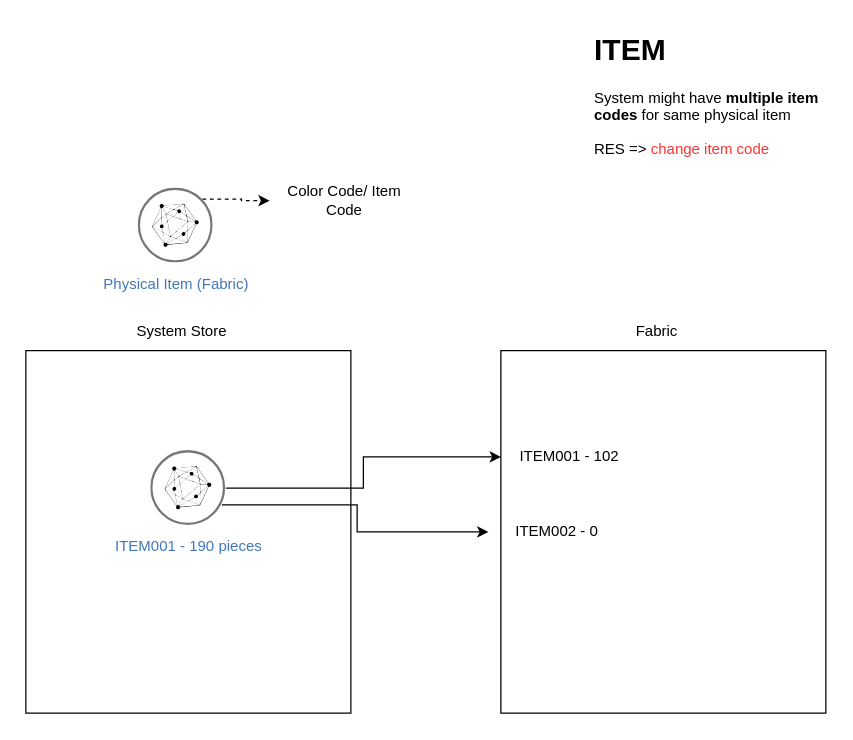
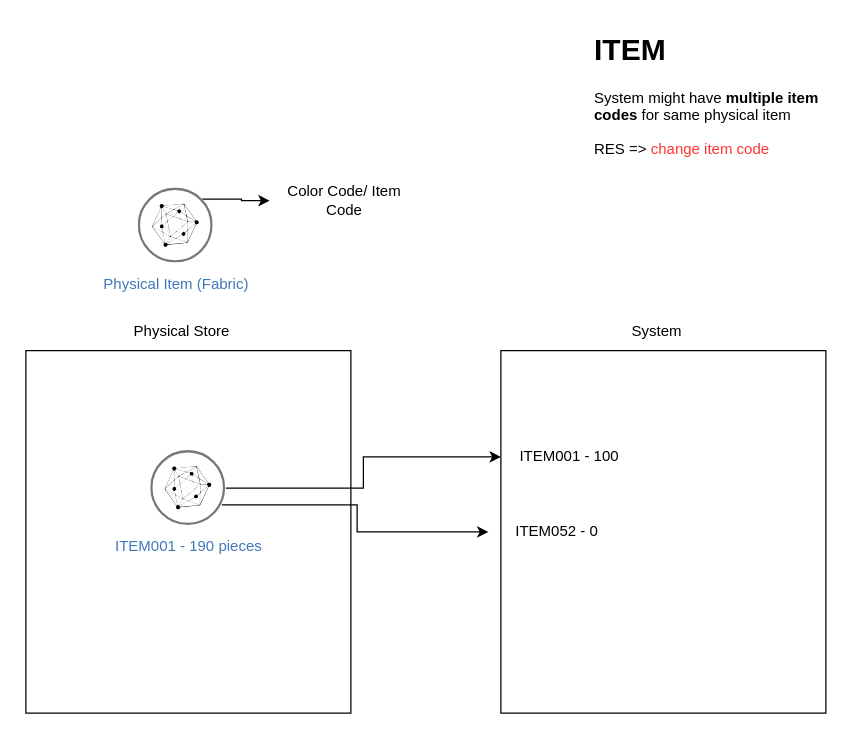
  <mxCell id="0" />
  <mxCell id="1" parent="0" />
- <mxCell id="2" style="edgeStyle=orthogonalEdgeStyle;rounded=0;orthogonalLoop=1;jettySize=auto;html=1;exitX=1;exitY=0;exitDx=0;exitDy=0;dashed=1;" edge="1" parent="1" source="3" target="4"><mxGeometry relative="1" as="geometry" /></mxCell>
+ <mxCell id="2" style="edgeStyle=orthogonalEdgeStyle;rounded=0;orthogonalLoop=1;jettySize=auto;html=1;exitX=1;exitY=0;exitDx=0;exitDy=0;" edge="1" parent="1" source="3" target="4"><mxGeometry relative="1" as="geometry" /></mxCell>
  <mxCell id="3" value="Physical Item (Fabric)" style="aspect=fixed;perimeter=ellipsePerimeter;html=1;align=center;shadow=0;dashed=0;fontColor=#4277BB;labelBackgroundColor=#ffffff;fontSize=12;spacingTop=3;image;image=img/lib/ibm/blockchain/hyperledger_fabric.svg;" vertex="1" parent="1"><mxGeometry x="110" y="150" width="60" height="60" as="geometry" /></mxCell>
  <mxCell id="4" value="Color Code/ Item Code" style="text;html=1;strokeColor=none;fillColor=none;align=center;verticalAlign=middle;whiteSpace=wrap;rounded=0;" vertex="1" parent="1"><mxGeometry x="215" y="145" width="120" height="30" as="geometry" /></mxCell>
  <mxCell id="5" value="" style="rounded=0;whiteSpace=wrap;html=1;" vertex="1" parent="1"><mxGeometry x="20" y="280" width="260" height="290" as="geometry" /></mxCell>
- <mxCell id="6" value="System Store" style="text;html=1;strokeColor=none;fillColor=none;align=center;verticalAlign=middle;whiteSpace=wrap;rounded=0;" vertex="1" parent="1"><mxGeometry x="90" y="250" width="110" height="30" as="geometry" /></mxCell>
+ <mxCell id="6" value="Physical Store" style="text;html=1;strokeColor=none;fillColor=none;align=center;verticalAlign=middle;whiteSpace=wrap;rounded=0;" vertex="1" parent="1"><mxGeometry x="90" y="250" width="110" height="30" as="geometry" /></mxCell>
  <mxCell id="7" value="" style="rounded=0;whiteSpace=wrap;html=1;" vertex="1" parent="1"><mxGeometry x="400" y="280" width="260" height="290" as="geometry" /></mxCell>
- <mxCell id="8" value="Fabric" style="text;html=1;strokeColor=none;fillColor=none;align=center;verticalAlign=middle;whiteSpace=wrap;rounded=0;" vertex="1" parent="1"><mxGeometry x="470" y="250" width="110" height="30" as="geometry" /></mxCell>
+ <mxCell id="8" value="System" style="text;html=1;strokeColor=none;fillColor=none;align=center;verticalAlign=middle;whiteSpace=wrap;rounded=0;" vertex="1" parent="1"><mxGeometry x="470" y="250" width="110" height="30" as="geometry" /></mxCell>
  <mxCell id="9" value="&lt;h1&gt;ITEM&lt;/h1&gt;&lt;p&gt;System might have &lt;b&gt;multiple item codes&lt;/b&gt; for same physical item&lt;/p&gt;&lt;p&gt;RES =&amp;gt; &lt;font color=&quot;#ff3333&quot;&gt;change item code&lt;/font&gt;&lt;/p&gt;" style="text;html=1;strokeColor=none;fillColor=none;spacing=5;spacingTop=-20;whiteSpace=wrap;overflow=hidden;rounded=0;" vertex="1" parent="1"><mxGeometry x="470" y="20" width="190" height="120" as="geometry" /></mxCell>
  <mxCell id="10" style="edgeStyle=orthogonalEdgeStyle;rounded=0;orthogonalLoop=1;jettySize=auto;html=1;" edge="1" parent="1" source="12" target="13"><mxGeometry relative="1" as="geometry" /></mxCell>
  <mxCell id="11" style="edgeStyle=orthogonalEdgeStyle;rounded=0;orthogonalLoop=1;jettySize=auto;html=1;exitX=1;exitY=0.75;exitDx=0;exitDy=0;" edge="1" parent="1" source="12" target="14"><mxGeometry relative="1" as="geometry" /></mxCell>
  <mxCell id="12" value="ITEM001 - 190 pieces" style="aspect=fixed;perimeter=ellipsePerimeter;html=1;align=center;shadow=0;dashed=0;fontColor=#4277BB;labelBackgroundColor=#ffffff;fontSize=12;spacingTop=3;image;image=img/lib/ibm/blockchain/hyperledger_fabric.svg;" vertex="1" parent="1"><mxGeometry x="120" y="360" width="60" height="60" as="geometry" /></mxCell>
- <mxCell id="13" value="ITEM001 - 102" style="text;html=1;strokeColor=none;fillColor=none;align=center;verticalAlign=middle;whiteSpace=wrap;rounded=0;" vertex="1" parent="1"><mxGeometry x="400" y="350" width="110" height="30" as="geometry" /></mxCell>
- <mxCell id="14" value="ITEM002 - 0" style="text;html=1;strokeColor=none;fillColor=none;align=center;verticalAlign=middle;whiteSpace=wrap;rounded=0;" vertex="1" parent="1"><mxGeometry x="390" y="410" width="110" height="30" as="geometry" /></mxCell>
+ <mxCell id="13" value="ITEM001 - 100" style="text;html=1;strokeColor=none;fillColor=none;align=center;verticalAlign=middle;whiteSpace=wrap;rounded=0;" vertex="1" parent="1"><mxGeometry x="400" y="350" width="110" height="30" as="geometry" /></mxCell>
+ <mxCell id="14" value="ITEM052 - 0" style="text;html=1;strokeColor=none;fillColor=none;align=center;verticalAlign=middle;whiteSpace=wrap;rounded=0;" vertex="1" parent="1"><mxGeometry x="390" y="410" width="110" height="30" as="geometry" /></mxCell>
